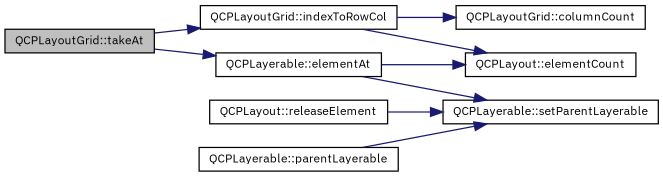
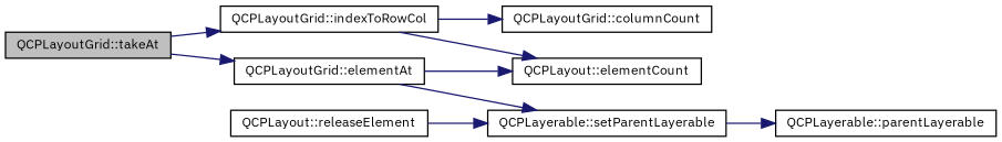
  digraph {
    fontname="IBM Plex Sans"
    rankdir=LR
    node [color=black fillcolor=white fontname="IBM Plex Sans" fontsize=10 shape=record style=filled]
    edge [color=midnightblue fontname="IBM Plex Sans" fontsize=10 labelfontname=Helvetica labelfontsize=10 style=solid]
    n1 [fillcolor=grey75 fontcolor=black height=0.2 label="QCPLayoutGrid::takeAt" width=0.4]
-   n2 [height=0.2 label="QCPLayerable::elementAt" width=0.4]
+   n2 [height=0.2 label="QCPLayoutGrid::elementAt" width=0.4]
    n3 [height=0.2 label="QCPLayoutGrid::indexToRowCol" width=0.4]
    n4 [height=0.2 label="QCPLayout::elementCount" width=0.4]
    n5 [height=0.2 label="QCPLayerable::setParentLayerable" width=0.4]
    n6 [height=0.2 label="QCPLayoutGrid::columnCount" width=0.4]
    n7 [height=0.2 label="QCPLayout::releaseElement" width=0.4]
    n8 [height=0.2 label="QCPLayerable::parentLayerable" width=0.4]
    n1 -> n2
    n1 -> n3
    n2 -> n4
    n2 -> n5
    n3 -> n4
    n3 -> n6
-   n8 -> n5
+   n5 -> n8
    n7 -> n5
  }
